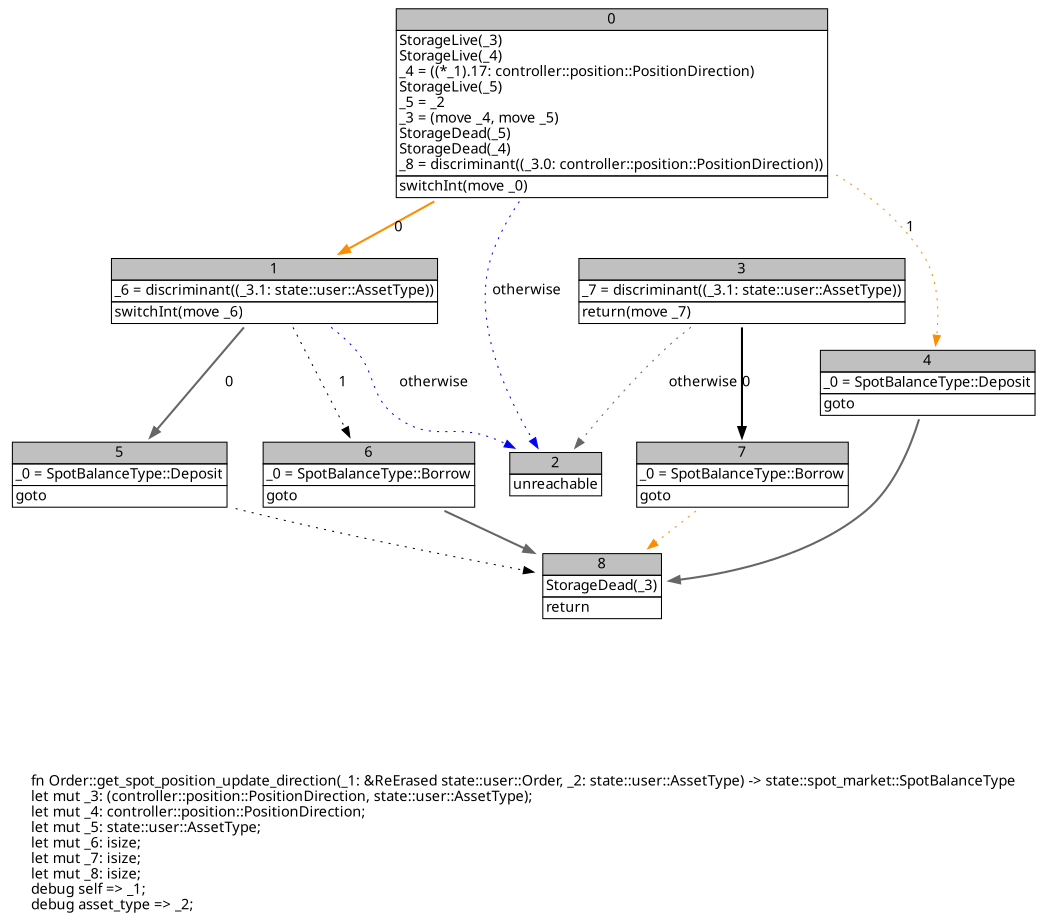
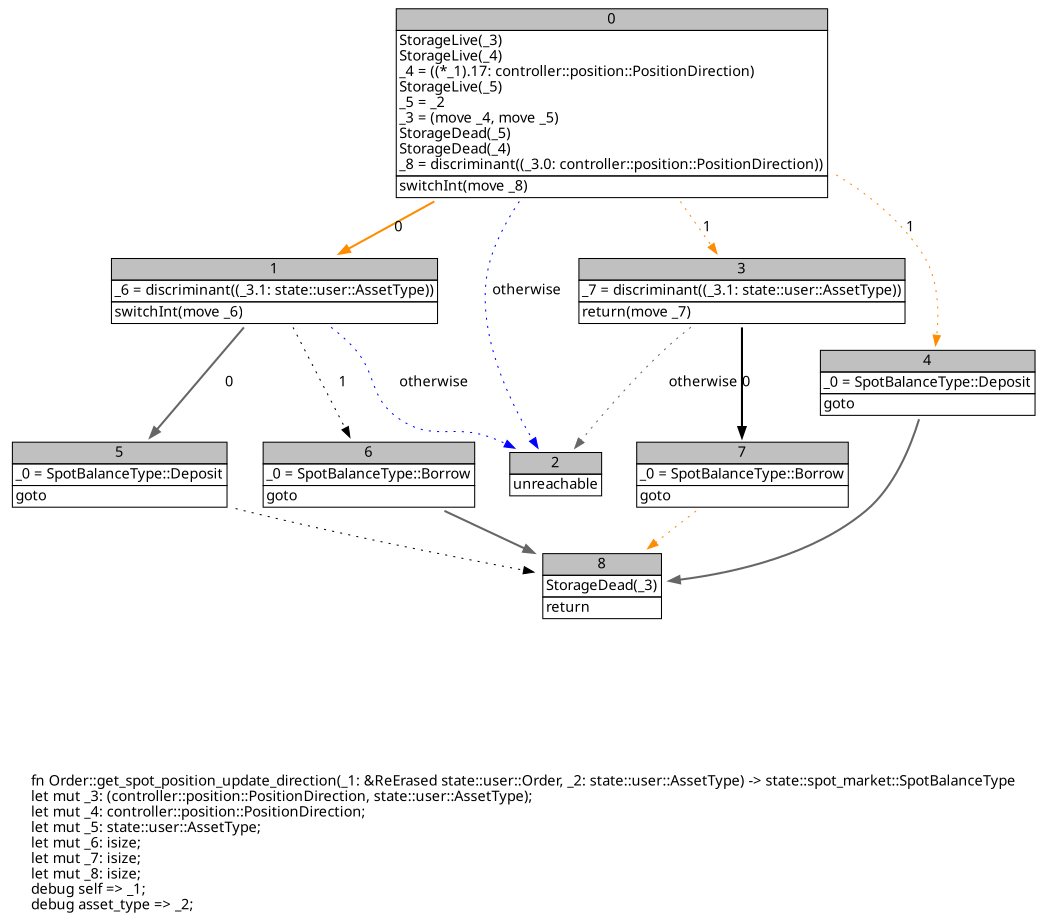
  digraph {
    fontname="Noto Sans"
    label=<fn Order::get_spot_position_update_direction(_1: &amp;ReErased state::user::Order, _2: state::user::AssetType) -&gt; state::spot_market::SpotBalanceType<br align="left"/>let mut _3: (controller::position::PositionDirection, state::user::AssetType);<br align="left"/>let mut _4: controller::position::PositionDirection;<br align="left"/>let mut _5: state::user::AssetType;<br align="left"/>let mut _6: isize;<br align="left"/>let mut _7: isize;<br align="left"/>let mut _8: isize;<br align="left"/>debug self =&gt; _1;<br align="left"/>debug asset_type =&gt; _2;<br align="left"/>>
    node [fontname="Noto Sans" shape=none]
    edge [color=darkorange fontname="Noto Sans" style=dotted]
-   n1 [label=<<table border="0" cellborder="1" cellspacing="0"><tr><td bgcolor="gray" align="center" colspan="1">0</td></tr><tr><td align="left" balign="left">StorageLive(_3)<br/>StorageLive(_4)<br/>_4 = ((*_1).17: controller::position::PositionDirection)<br/>StorageLive(_5)<br/>_5 = _2<br/>_3 = (move _4, move _5)<br/>StorageDead(_5)<br/>StorageDead(_4)<br/>_8 = discriminant((_3.0: controller::position::PositionDirection))<br/></td></tr><tr><td align="left">switchInt(move _0)</td></tr></table>>]
+   n1 [label=<<table border="0" cellborder="1" cellspacing="0"><tr><td bgcolor="gray" align="center" colspan="1">0</td></tr><tr><td align="left" balign="left">StorageLive(_3)<br/>StorageLive(_4)<br/>_4 = ((*_1).17: controller::position::PositionDirection)<br/>StorageLive(_5)<br/>_5 = _2<br/>_3 = (move _4, move _5)<br/>StorageDead(_5)<br/>StorageDead(_4)<br/>_8 = discriminant((_3.0: controller::position::PositionDirection))<br/></td></tr><tr><td align="left">switchInt(move _8)</td></tr></table>>]
    n2 [label=<<table border="0" cellborder="1" cellspacing="0"><tr><td bgcolor="gray" align="center" colspan="1">1</td></tr><tr><td align="left" balign="left">_6 = discriminant((_3.1: state::user::AssetType))<br/></td></tr><tr><td align="left">switchInt(move _6)</td></tr></table>>]
    n3 [label=<<table border="0" cellborder="1" cellspacing="0"><tr><td bgcolor="gray" align="center" colspan="1">2</td></tr><tr><td align="left">unreachable</td></tr></table>>]
    n4 [label=<<table border="0" cellborder="1" cellspacing="0"><tr><td bgcolor="gray" align="center" colspan="1">3</td></tr><tr><td align="left" balign="left">_7 = discriminant((_3.1: state::user::AssetType))<br/></td></tr><tr><td align="left">return(move _7)</td></tr></table>>]
    n5 [label=<<table border="0" cellborder="1" cellspacing="0"><tr><td bgcolor="gray" align="center" colspan="1">4</td></tr><tr><td align="left" balign="left">_0 = SpotBalanceType::Deposit<br/></td></tr><tr><td align="left">goto</td></tr></table>>]
    n6 [label=<<table border="0" cellborder="1" cellspacing="0"><tr><td bgcolor="gray" align="center" colspan="1">5</td></tr><tr><td align="left" balign="left">_0 = SpotBalanceType::Deposit<br/></td></tr><tr><td align="left">goto</td></tr></table>>]
    n7 [label=<<table border="0" cellborder="1" cellspacing="0"><tr><td bgcolor="gray" align="center" colspan="1">6</td></tr><tr><td align="left" balign="left">_0 = SpotBalanceType::Borrow<br/></td></tr><tr><td align="left">goto</td></tr></table>>]
    n8 [label=<<table border="0" cellborder="1" cellspacing="0"><tr><td bgcolor="gray" align="center" colspan="1">7</td></tr><tr><td align="left" balign="left">_0 = SpotBalanceType::Borrow<br/></td></tr><tr><td align="left">goto</td></tr></table>>]
    n9 [label=<<table border="0" cellborder="1" cellspacing="0"><tr><td bgcolor="gray" align="center" colspan="1">8</td></tr><tr><td align="left" balign="left">StorageDead(_3)<br/></td></tr><tr><td align="left">return</td></tr></table>>]
    n1 -> n2 [label=0 style=bold]
    n1 -> n3 [color=blue label=otherwise]
+   n1 -> n4 [label=1]
    n1 -> n5 [label=1]
    n2 -> n3 [color=blue label=otherwise]
    n2 -> n6 [color=gray40 label=0 style=bold]
    n2 -> n7 [color=black label=1]
    n4 -> n3 [color=gray40 label=otherwise]
    n4 -> n8 [color=black label=0 style=bold]
    n5 -> n9 [color=gray40 style=bold]
    n6 -> n9 [color=black]
    n7 -> n9 [color=gray40 style=bold]
    n8 -> n9
  }
